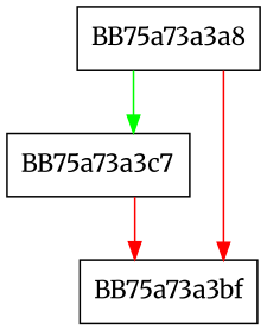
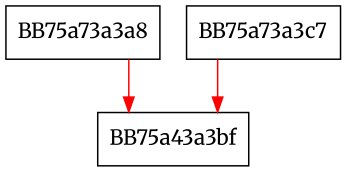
  digraph {
    fontname=Merriweather
    splines=ortho
    node [fontname=Merriweather shape=box]
    edge [color=red fontname=Merriweather]
    BB75a73a3a8
    BB75a73a3c7
-   BB75a73a3bf
-   BB75a73a3a8 -> BB75a73a3c7 [color=green]
+   BB75a73a3bf [label=BB75a43a3bf]
    BB75a73a3a8 -> BB75a73a3bf
    BB75a73a3c7 -> BB75a73a3bf
  }
